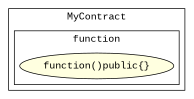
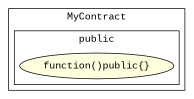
  digraph {
    fontname="Liberation Mono"
    "function()public{}" [style=filled fillcolor=lightyellow fontname="Liberation Mono"]
    subgraph cluster_1 {
      label=MyContract
      subgraph cluster_2 {
        label=internal
      }
      subgraph cluster_3 {
-       label=function
+       label=public
        "function()public{}"
      }
      subgraph cluster_4 {
        label=external
      }
      subgraph cluster_5 {
        label=default
      }
    }
  }
